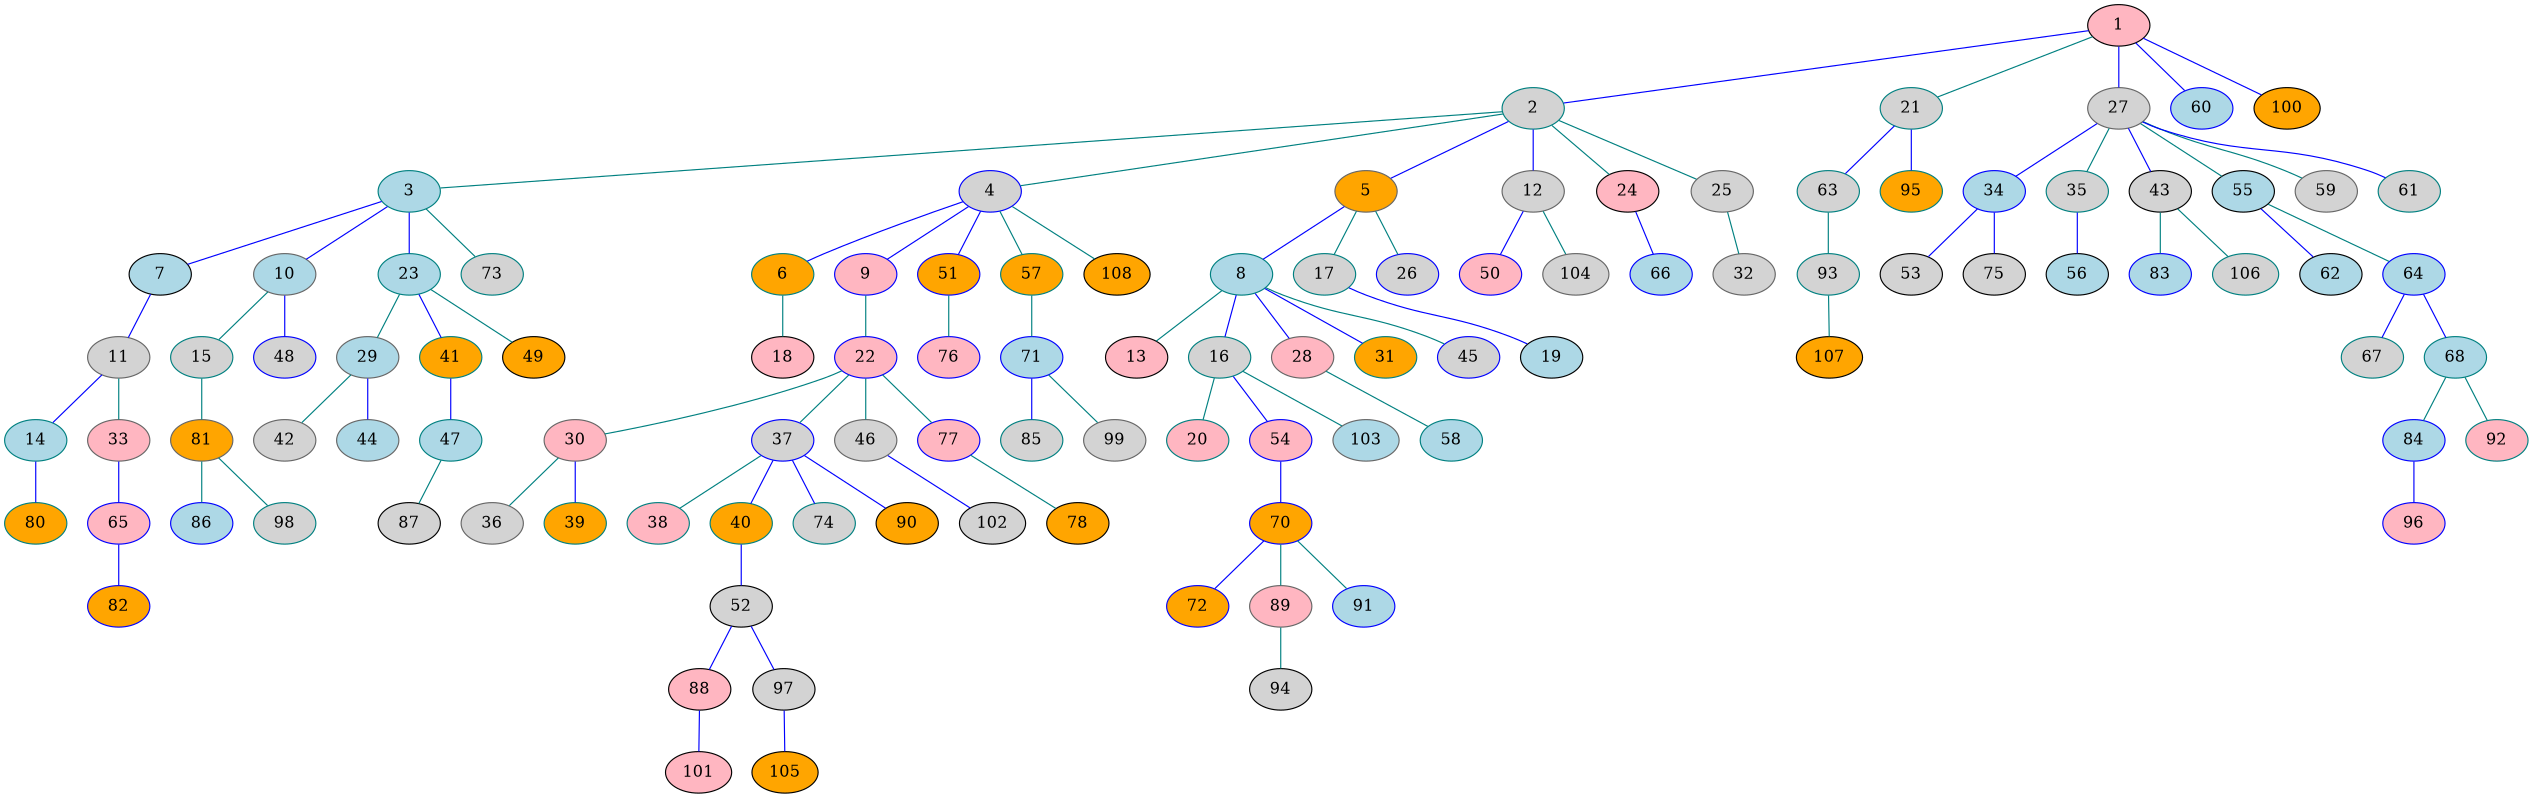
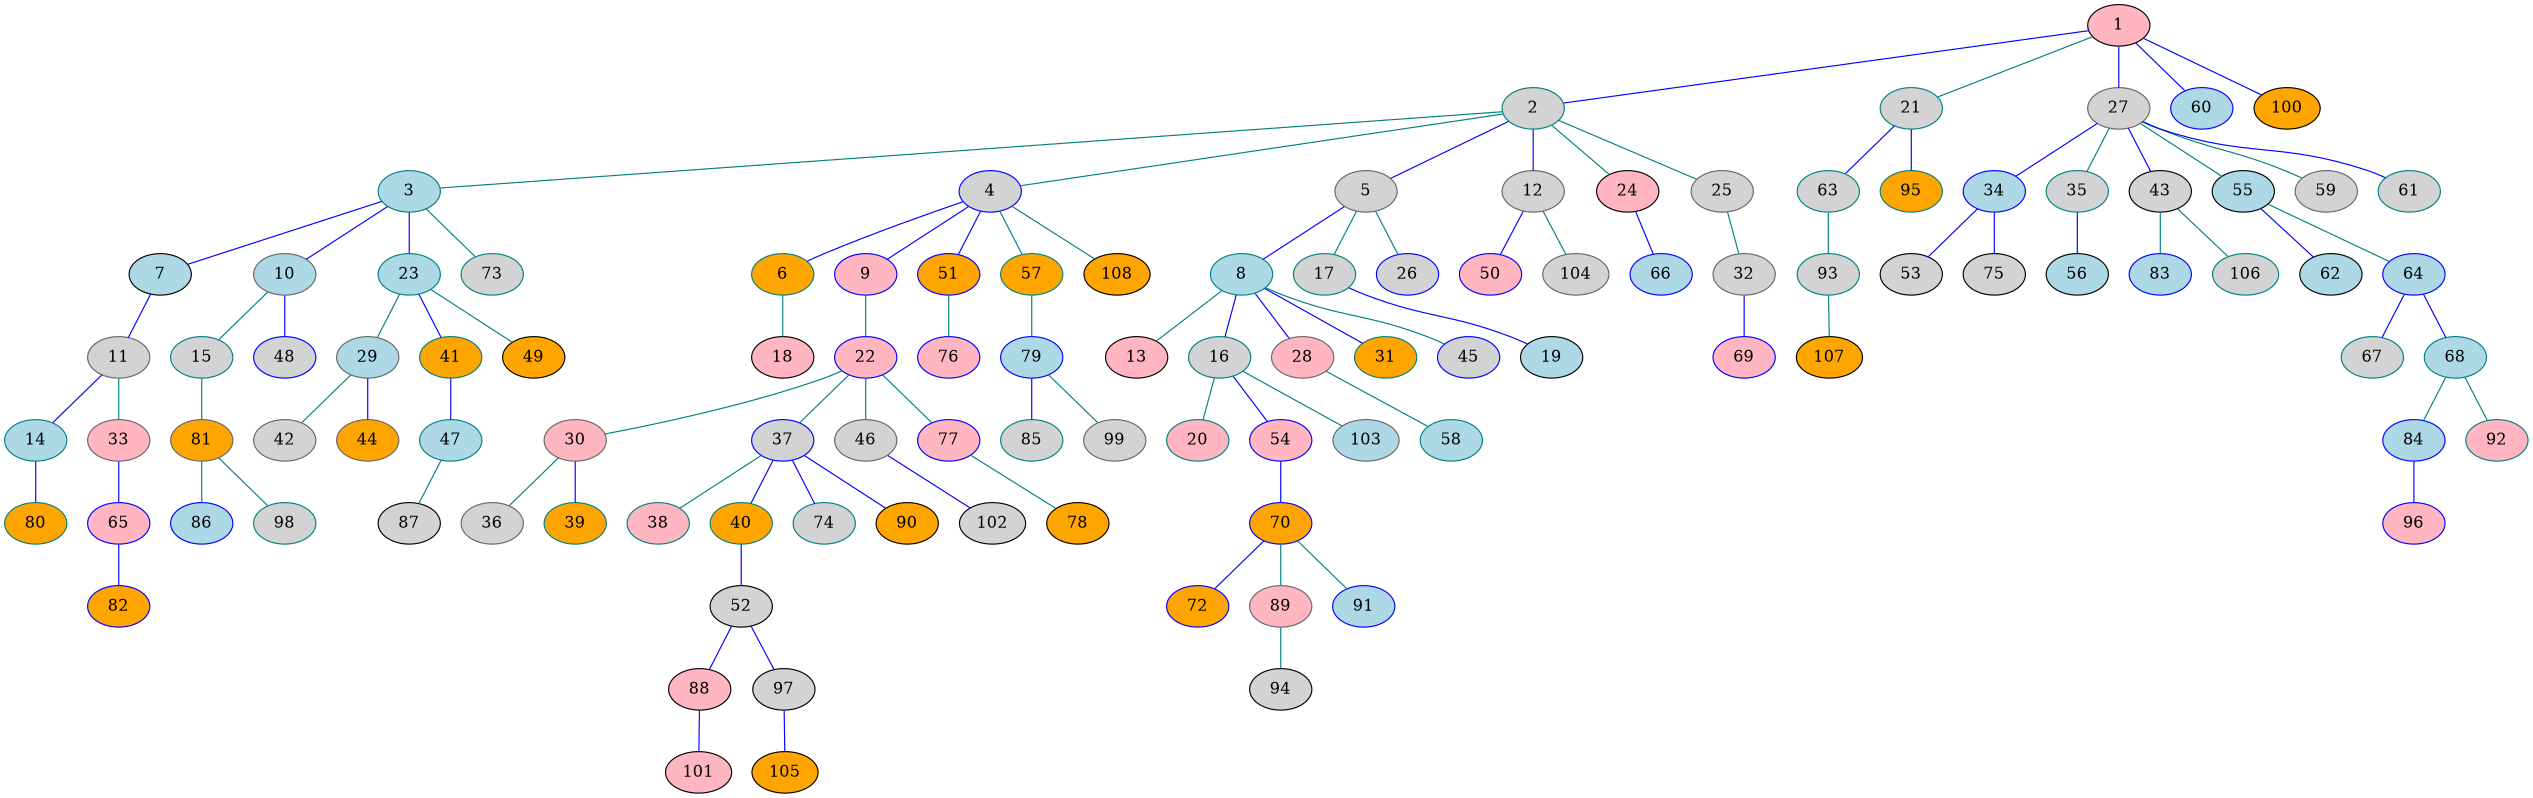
  graph {
    node [color=teal fillcolor=lightgrey style=filled]
    edge [color=blue]
    1 [color=black fillcolor=lightpink]
    2
    21
    27 [color=gray40]
    60 [color=blue fillcolor=lightblue]
    100 [color=black fillcolor=orange]
    3 [fillcolor=lightblue]
    4 [color=blue]
-   5 [color=gray40 fillcolor=orange]
+   5 [color=gray40]
    12 [color=gray40]
    24 [color=black fillcolor=lightpink]
    25 [color=gray40]
    63
    95 [fillcolor=orange]
    34 [color=blue fillcolor=lightblue]
    35
    43 [color=black]
    55 [color=black fillcolor=lightblue]
    59 [color=gray40]
    61
    7 [color=black fillcolor=lightblue]
    10 [color=gray40 fillcolor=lightblue]
    23 [fillcolor=lightblue]
    73
    6 [fillcolor=orange]
    9 [color=blue fillcolor=lightpink]
    51 [color=blue fillcolor=orange]
    57 [fillcolor=orange]
    108 [color=black fillcolor=orange]
    8 [fillcolor=lightblue]
    17
    26 [color=blue]
    50 [color=blue fillcolor=lightpink]
    104 [color=gray40]
    66 [color=blue fillcolor=lightblue]
    32 [color=gray40]
    11 [color=gray40]
    15
    48 [color=blue]
    29 [color=gray40 fillcolor=lightblue]
    41 [fillcolor=orange]
    49 [color=black fillcolor=orange]
    18 [color=black fillcolor=lightpink]
    22 [color=blue fillcolor=lightpink]
    76 [color=blue fillcolor=lightpink]
-   79 [color=blue fillcolor=lightblue label=71]
+   79 [color=blue fillcolor=lightblue]
    13 [color=black fillcolor=lightpink]
    16
    28 [color=gray40 fillcolor=lightpink]
    31 [fillcolor=orange]
    45 [color=blue]
    19 [color=black fillcolor=lightblue]
    14 [fillcolor=lightblue]
    33 [color=gray40 fillcolor=lightpink]
    20 [fillcolor=lightpink]
    54 [color=blue fillcolor=lightpink]
    103 [color=gray40 fillcolor=lightblue]
    58 [fillcolor=lightblue]
    30 [color=gray40 fillcolor=lightpink]
    37 [color=blue]
    46 [color=gray40]
    77 [color=blue fillcolor=lightpink]
    81 [color=gray40 fillcolor=orange]
    80 [fillcolor=orange]
    65 [color=blue fillcolor=lightpink]
    86 [color=blue fillcolor=lightblue]
    98
    70 [color=blue fillcolor=orange]
    93
    36 [color=gray40]
    39 [fillcolor=orange]
    38 [fillcolor=lightpink]
    40 [fillcolor=orange]
    74
    90 [color=black fillcolor=orange]
    102 [color=black]
    78 [color=black fillcolor=orange]
    42 [color=gray40]
-   44 [color=gray40 fillcolor=lightblue]
+   44 [color=gray40 fillcolor=orange]
    47 [fillcolor=lightblue]
+   69 [color=blue fillcolor=lightpink]
    53 [color=black]
    75 [color=black]
    56 [color=black fillcolor=lightblue]
    83 [color=blue fillcolor=lightblue]
    106
    62 [color=black fillcolor=lightblue]
    64 [color=blue fillcolor=lightblue]
    82 [color=blue fillcolor=orange]
    52 [color=black]
    88 [color=black fillcolor=lightpink]
    97 [color=black]
    87 [color=black]
    101 [color=black fillcolor=lightpink]
    105 [color=black fillcolor=orange]
    72 [color=blue fillcolor=orange]
    89 [color=gray40 fillcolor=lightpink]
    91 [color=blue fillcolor=lightblue]
    67
    68 [fillcolor=lightblue]
    85
    99 [color=gray40]
    107 [color=black fillcolor=orange]
    84 [color=blue fillcolor=lightblue]
    92 [fillcolor=lightpink]
    96 [color=blue fillcolor=lightpink]
    94 [color=black]
    1 -- 2
    1 -- 21 [color=teal]
    1 -- 27
    1 -- 60
    1 -- 100
    2 -- 3 [color=teal]
    2 -- 4 [color=teal]
    2 -- 5
    2 -- 12
    2 -- 24 [color=teal]
    2 -- 25 [color=teal]
    21 -- 63
    21 -- 95
    27 -- 34
    27 -- 35 [color=teal]
    27 -- 43
    27 -- 55 [color=teal]
    27 -- 59 [color=teal]
    27 -- 61
    3 -- 7
    3 -- 10
    3 -- 23
    3 -- 73 [color=teal]
    4 -- 6
    4 -- 9
    4 -- 51
    4 -- 57 [color=teal]
    4 -- 108 [color=teal]
    5 -- 8
    5 -- 17 [color=teal]
    5 -- 26 [color=teal]
    12 -- 50
    12 -- 104 [color=teal]
    24 -- 66
    25 -- 32 [color=teal]
    63 -- 93 [color=teal]
    34 -- 53
    34 -- 75
    35 -- 56
    43 -- 83 [color=teal]
    43 -- 106 [color=teal]
    55 -- 62
    55 -- 64 [color=teal]
    7 -- 11
    10 -- 15 [color=teal]
    10 -- 48
    23 -- 29 [color=teal]
    23 -- 41
    23 -- 49 [color=teal]
    6 -- 18 [color=teal]
    9 -- 22 [color=teal]
    51 -- 76 [color=teal]
    57 -- 79 [color=teal]
    8 -- 13 [color=teal]
    8 -- 16
    8 -- 28
    8 -- 31
    8 -- 45 [color=teal]
    17 -- 19
+   32 -- 69
    11 -- 14
    11 -- 33 [color=teal]
    15 -- 81 [color=teal]
    29 -- 42 [color=teal]
    29 -- 44
    41 -- 47
    22 -- 30 [color=teal]
    22 -- 37 [color=teal]
    22 -- 46 [color=teal]
    22 -- 77 [color=teal]
    79 -- 85
    79 -- 99 [color=teal]
    16 -- 20 [color=teal]
    16 -- 54
    16 -- 103 [color=teal]
    28 -- 58 [color=teal]
    14 -- 80
    33 -- 65
    54 -- 70
    30 -- 36 [color=teal]
    30 -- 39
    37 -- 38 [color=teal]
    37 -- 40
    37 -- 74
    37 -- 90
    46 -- 102
    77 -- 78 [color=teal]
    81 -- 86 [color=teal]
    81 -- 98 [color=teal]
    65 -- 82
    70 -- 72
    70 -- 89 [color=teal]
    70 -- 91 [color=teal]
    93 -- 107 [color=teal]
    40 -- 52
    47 -- 87 [color=teal]
    64 -- 67
    64 -- 68
    52 -- 88
    52 -- 97
    88 -- 101
    97 -- 105
    89 -- 94 [color=teal]
    68 -- 84 [color=teal]
    68 -- 92 [color=teal]
    84 -- 96
  }
